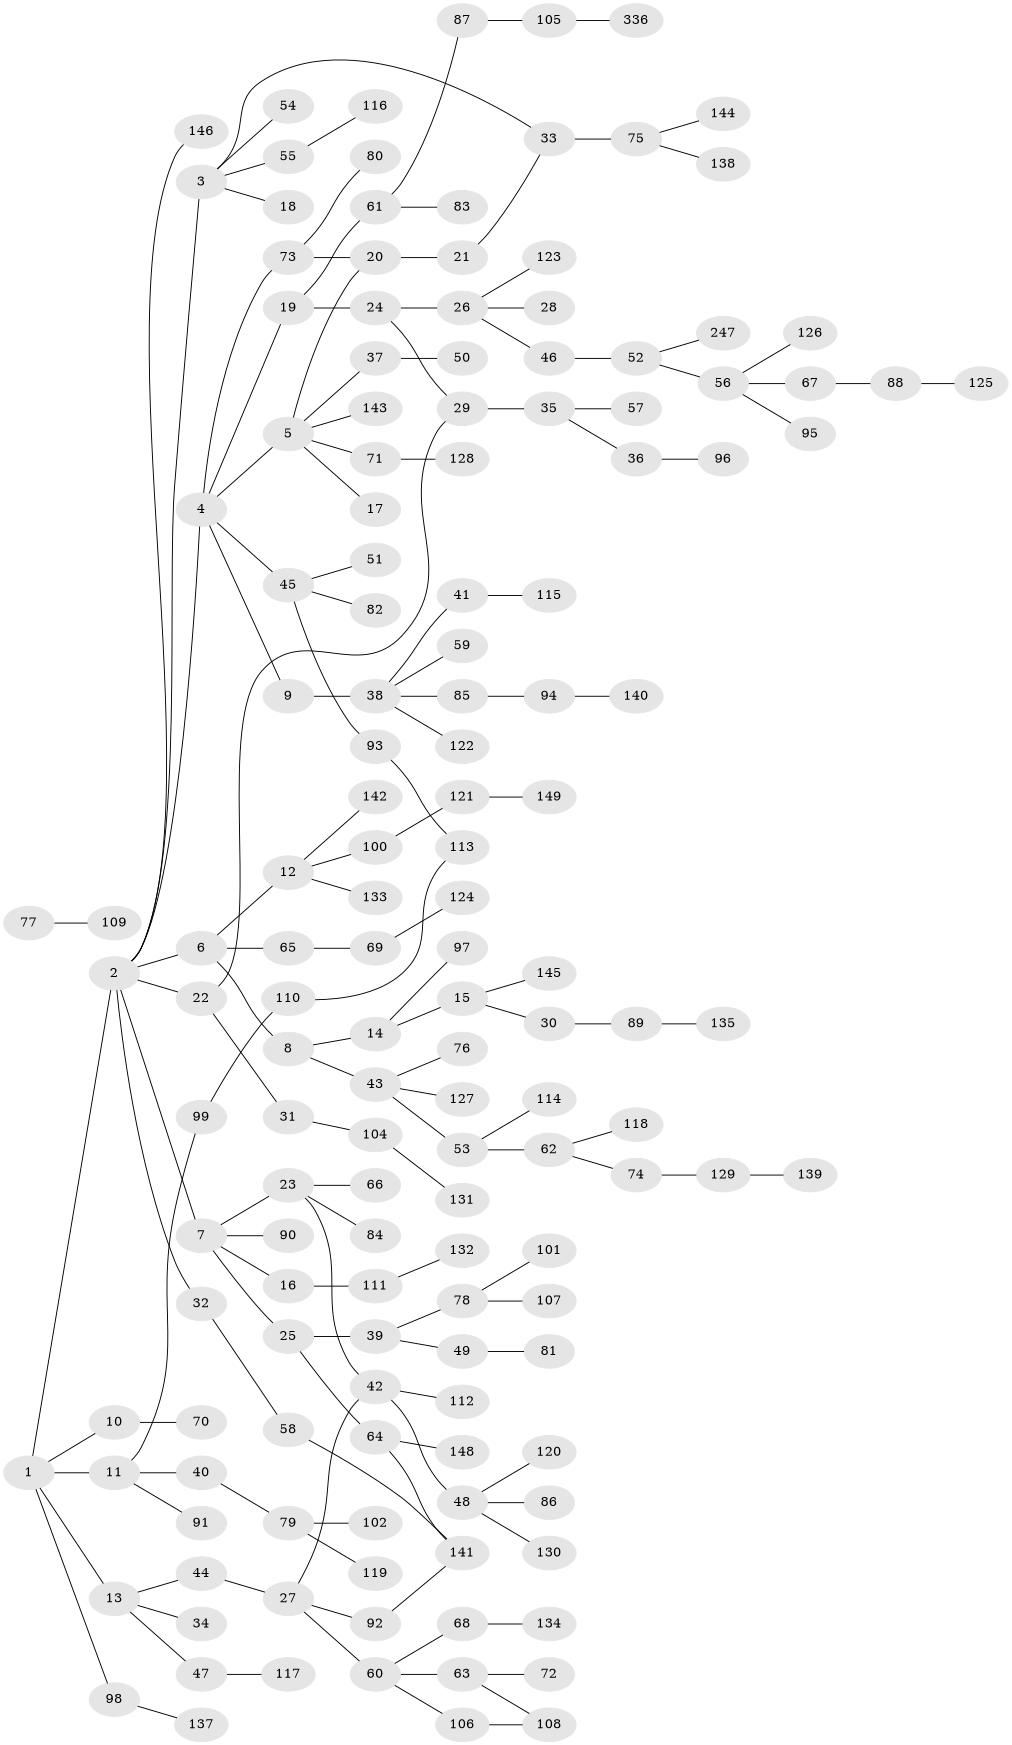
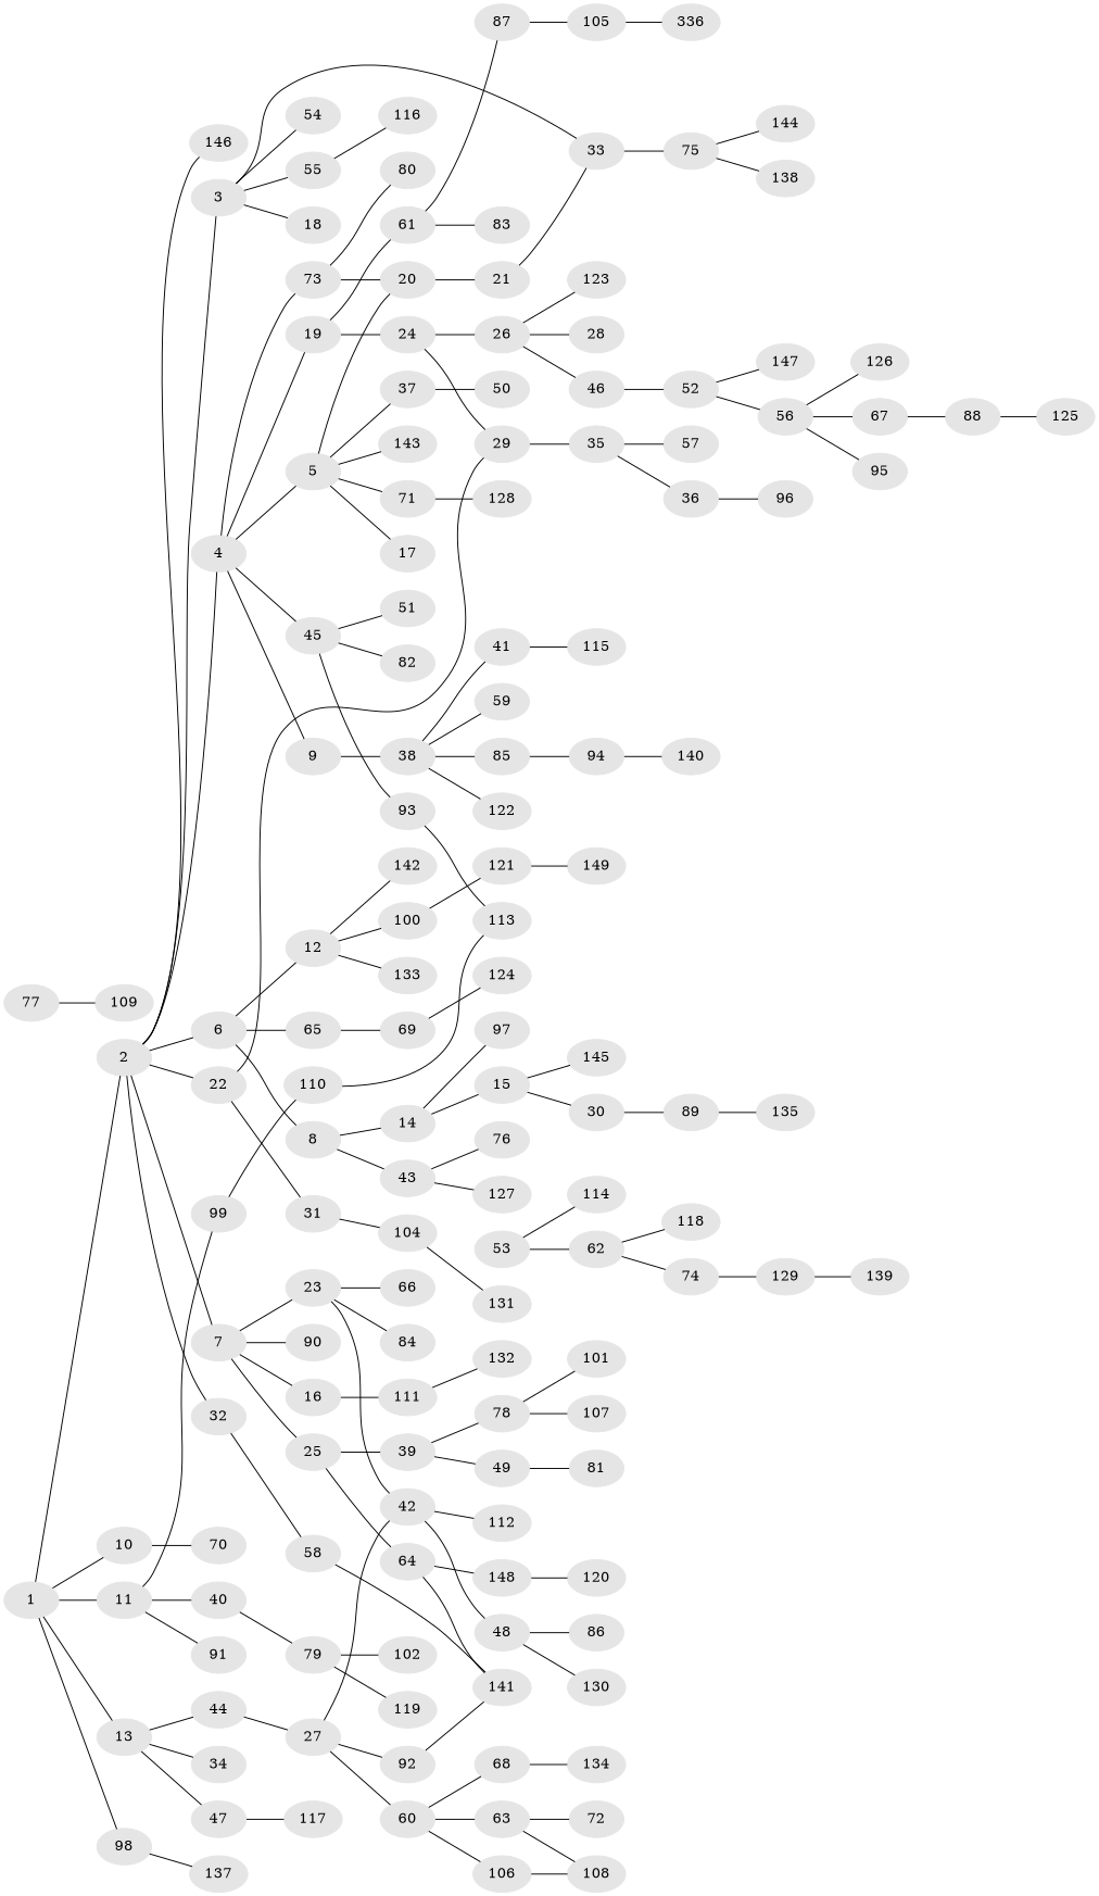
  graph {
    rankdir=LR
    node [color=gray90 style=filled]
    1
    2
    10
    11
    13
    98
    3
    4
    6
    7
    22
    32
    146
    70
    40
    91
    99
    34
    44
    47
    137
    18
    33
    54
    55
    5
    9
    19
    45
    73
    8
    12
    65
    16
    23
    25
    90
    29
    31
    58
    75
    116
    17
    20
    37
    71
    143
    38
    24
    61
    51
    82
    93
    80
    21
    50
    128
    14
    43
    100
    133
    142
    69
    111
    42
    66
    84
    39
    64
    15
    97
    53
    76
    127
    41
    59
    85
    122
    79
    110
    121
    27
    60
    92
    117
    30
    145
    89
    132
    26
    83
    87
    35
    104
    48
    112
    28
    46
    123
    49
    78
    141
    148
    52
    63
    68
    106
    36
    57
    135
    131
    138
    144
    96
    115
    94
    81
    101
    107
    102
    119
    86
    120
    130
    62
    114
    113
    56
-   147 [label=247]
+   147
    67
    95
    126
    74
    118
    88
    72
    108
    134
    105
    129
    124
    125
    77
    109
    139
    140
    n147 [label=336]
    149
    1 -- 2
    1 -- 10
    1 -- 11
    1 -- 13
    1 -- 98
    2 -- 3
    2 -- 4
    2 -- 6
    2 -- 7
    2 -- 22
    2 -- 32
    2 -- 146
    10 -- 70
    11 -- 40
    11 -- 91
    11 -- 99
    13 -- 34
    13 -- 44
    13 -- 47
    98 -- 137
    3 -- 18
    3 -- 33
    3 -- 54
    3 -- 55
    4 -- 5
    4 -- 9
    4 -- 19
    4 -- 45
    4 -- 73
    6 -- 8
    6 -- 12
    6 -- 65
    7 -- 16
    7 -- 23
    7 -- 25
    7 -- 90
    22 -- 29
    22 -- 31
    32 -- 58
    40 -- 79
    99 -- 110
    44 -- 27
    47 -- 117
    33 -- 75
    55 -- 116
    5 -- 17
    5 -- 20
    5 -- 37
    5 -- 71
    5 -- 143
    9 -- 38
    19 -- 24
    19 -- 61
    45 -- 51
    45 -- 82
    45 -- 93
    73 -- 20
    73 -- 80
    8 -- 14
    8 -- 43
    12 -- 100
    12 -- 133
    12 -- 142
    65 -- 69
    16 -- 111
    23 -- 42
    23 -- 66
    23 -- 84
    25 -- 39
    25 -- 64
    29 -- 35
    31 -- 104
    58 -- 141
    75 -- 138
    75 -- 144
    20 -- 21
    37 -- 50
    71 -- 128
    38 -- 41
    38 -- 59
    38 -- 85
    38 -- 122
    24 -- 29
    24 -- 26
    61 -- 83
    61 -- 87
    93 -- 113
    21 -- 33
    14 -- 15
    14 -- 97
-   43 -- 53
    43 -- 76
    43 -- 127
    100 -- 121
    69 -- 124
    111 -- 132
    42 -- 48
    42 -- 112
    39 -- 49
    39 -- 78
    64 -- 141
    64 -- 148
    15 -- 30
    15 -- 145
    53 -- 62
    53 -- 114
    41 -- 115
    85 -- 94
    79 -- 102
    79 -- 119
    110 -- 113
    121 -- 149
    27 -- 42
    27 -- 60
    27 -- 92
    60 -- 63
    60 -- 68
    60 -- 106
    92 -- 141
    30 -- 89
    89 -- 135
    26 -- 28
    26 -- 46
    26 -- 123
    87 -- 105
    35 -- 36
    35 -- 57
    104 -- 131
    48 -- 86
-   48 -- 120
+   148 -- 120
    48 -- 130
    46 -- 52
    49 -- 81
    78 -- 101
    78 -- 107
    52 -- 56
    52 -- 147
    63 -- 72
    63 -- 108
    68 -- 134
    106 -- 108
    36 -- 96
    94 -- 140
    62 -- 74
    62 -- 118
    56 -- 67
    56 -- 95
    56 -- 126
    67 -- 88
    74 -- 129
    88 -- 125
    105 -- n147
    129 -- 139
    77 -- 109
  }
